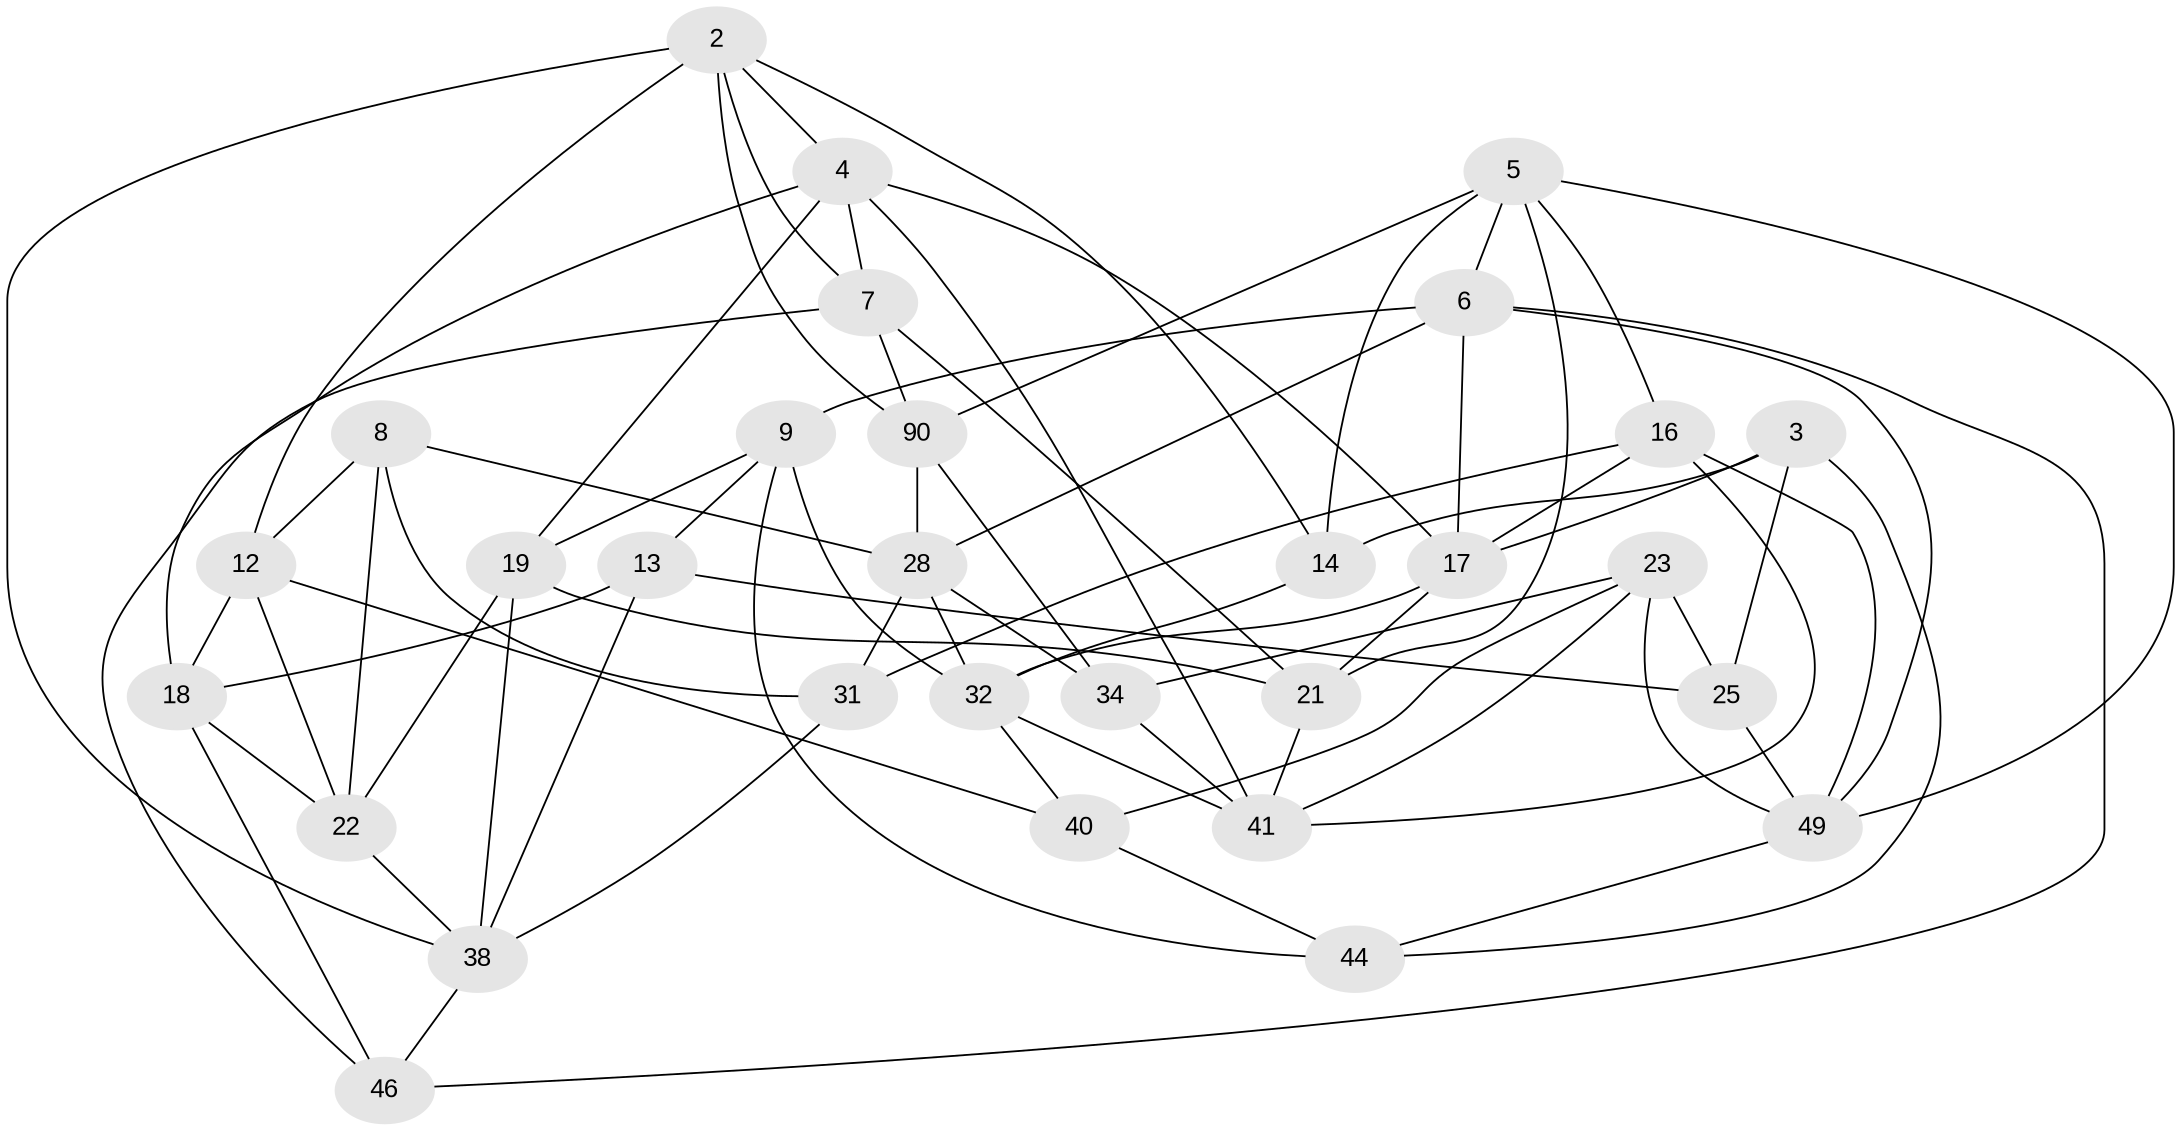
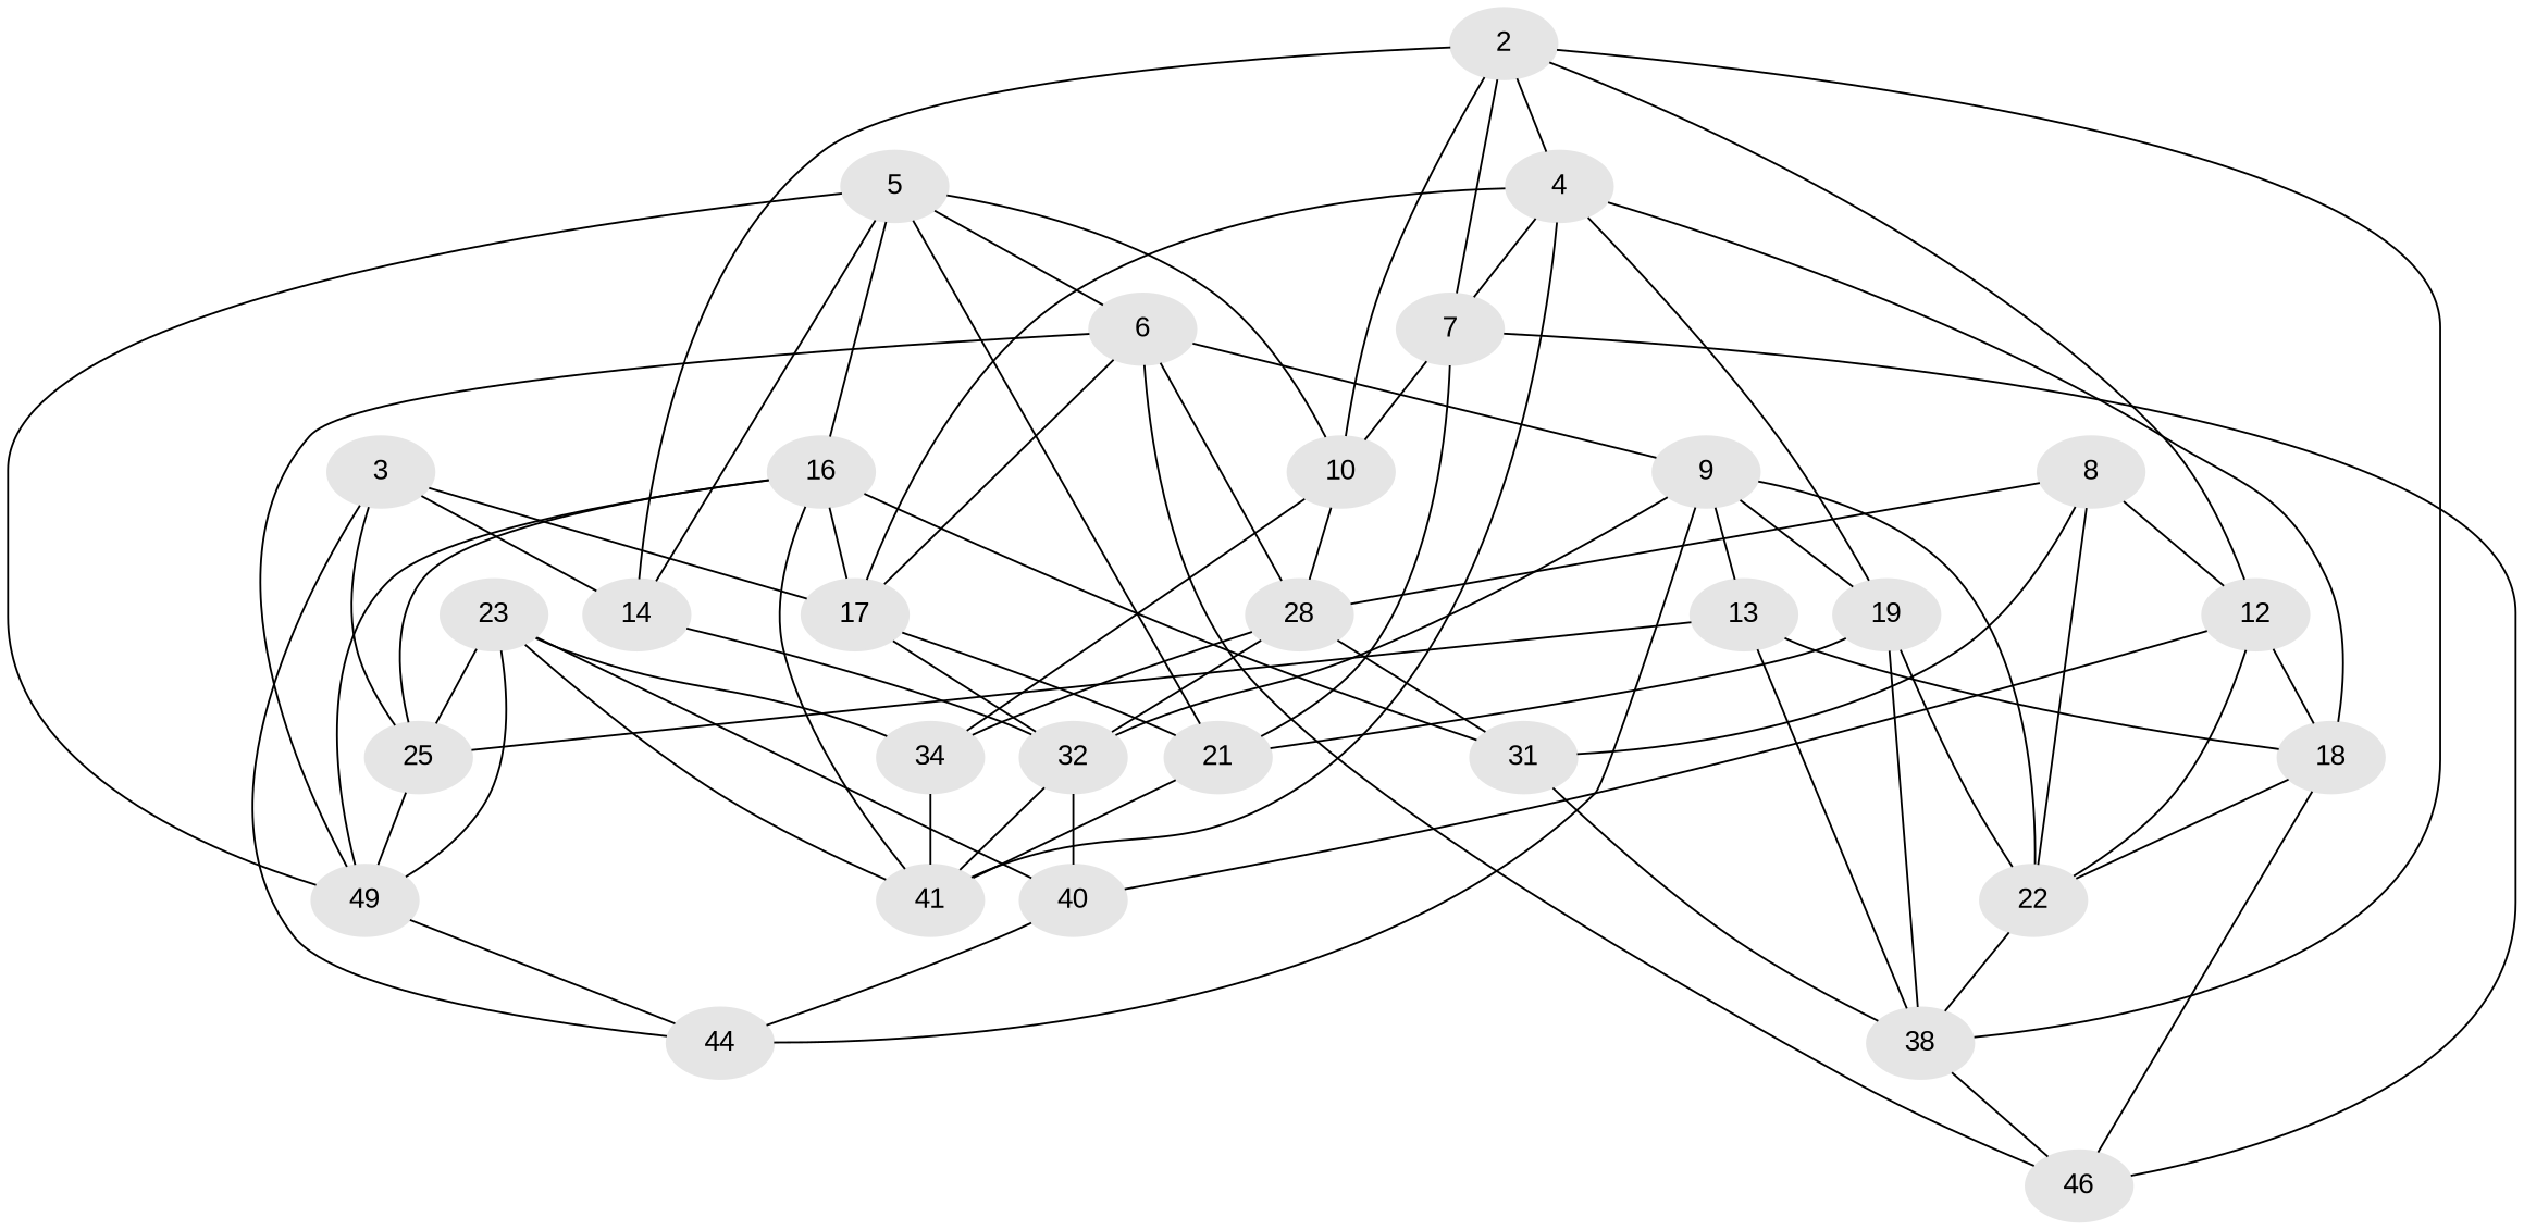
  graph {
    fontname="Liberation Sans"
    node [color=gray90 fontname="Liberation Sans" style=filled]
    edge [fontname="Liberation Sans"]
    23 [super="+35"]
    25 [super="+30"]
    41 [super="+47"]
    n4 [label=49 super="+42"]
    34
    40
    44 [super="+50"]
    2 [super="+52"]
    4 [super="+26"]
    7 [super="+36"]
-   10 [super="+11" label=90]
+   10 [super="+11"]
    12 [super="+33"]
    14
    38 [super="+39"]
    17 [super="+51"]
    18 [super="+43"]
    19 [super="+49"]
    21 [super="+27"]
    46
    28 [super="+45"]
    22 [super="+53"]
    32 [super="+37"]
    3
    5 [super="+15"]
    6 [super="+20"]
    16 [super="+48"]
    9 [super="+24"]
    31
    13
    8
    23 -- 25
    23 -- 41
    23 -- n4
    23 -- 34
    23 -- 40
    25 -- n4
    n4 -- 44
    34 -- 41
    40 -- 44
    2 -- 4
    2 -- 7
    2 -- 10
    2 -- 12
    2 -- 14
    2 -- 38
    4 -- 41
    4 -- 7
    4 -- 17
    4 -- 18
    4 -- 19
    7 -- 10 [weight=2]
    7 -- 21
    7 -- 46
    10 -- 34
    10 -- 28
    12 -- 40
    12 -- 18 [weight=2]
    12 -- 22
    14 -- 32
    38 -- 46
    17 -- 21
    17 -- 32
    18 -- 46
    18 -- 22
    19 -- 38
    19 -- 21 [weight=2]
    19 -- 22
    21 -- 41
    28 -- 34
    28 -- 32
    28 -- 31
    22 -- 38
    32 -- 41
    32 -- 40
    3 -- 25
    3 -- 44
    3 -- 14
    3 -- 17
    5 -- n4
    5 -- 10
    5 -- 14
    5 -- 21
    5 -- 6
    5 -- 16
    6 -- n4
    6 -- 17
    6 -- 46
    6 -- 28
    6 -- 9
+   16 -- 25
    16 -- 41
    16 -- n4
    16 -- 17
    16 -- 31
    9 -- 44
    9 -- 19
+   9 -- 22
    9 -- 32
    9 -- 13
    31 -- 38
    13 -- 25
    13 -- 38
    13 -- 18
    8 -- 12
    8 -- 28
    8 -- 22
    8 -- 31
  }
